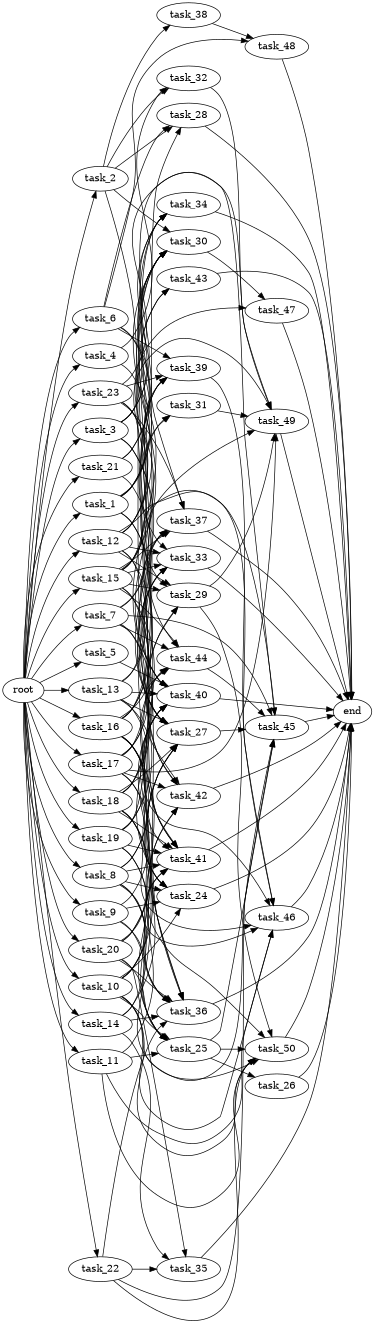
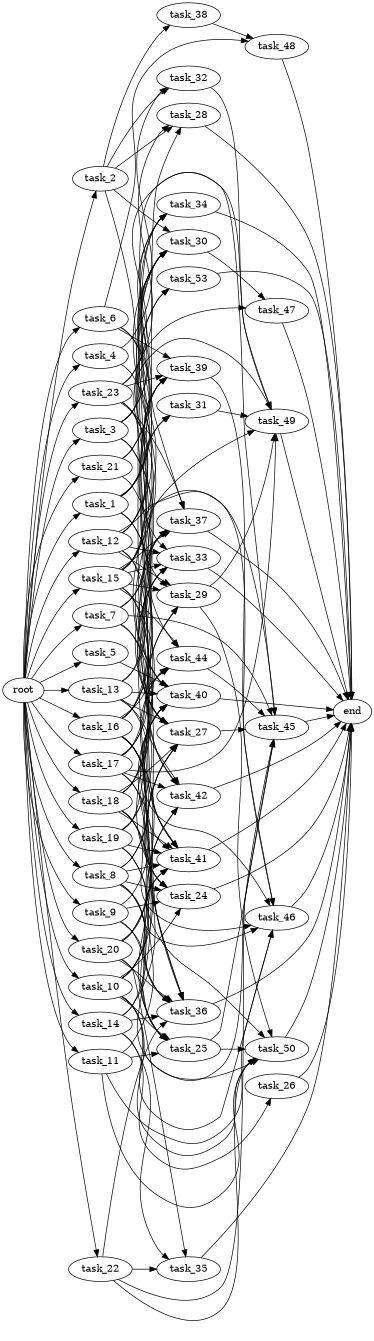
  digraph {
    rankdir=LR
    root
    task_1
    task_2
    task_3
    task_4
    task_5
    task_6
    task_7
    task_8
    task_9
    task_10
    task_11
    task_12
    task_13
    task_14
    task_15
    task_16
    task_17
    task_18
    task_19
    task_20
    task_21
    task_22
    task_23
    task_27
    task_30
    task_31
    task_39
    task_40
-   task_43
+   task_43 [label=task_53]
    task_28
    task_32
    task_38
    task_42
    task_34
    task_44
    task_49
    task_33
    task_37
    task_48
    task_24
    task_45
    task_25
    task_36
    task_46
    task_41
    task_50
    task_29
    task_47
    task_26
    task_35
    end
    root -> task_1
    root -> task_2
    root -> task_3
    root -> task_4
    root -> task_5
    root -> task_6
    root -> task_7
    root -> task_8
    root -> task_9
    root -> task_10
    root -> task_11
    root -> task_12
    root -> task_13
    root -> task_14
    root -> task_15
    root -> task_16
    root -> task_17
    root -> task_18
    root -> task_19
    root -> task_20
    root -> task_21
    root -> task_22
    root -> task_23
    task_1 -> task_27
    task_1 -> task_30
    task_1 -> task_31
    task_1 -> task_39
    task_1 -> task_40
    task_1 -> task_43
    task_2 -> task_30
    task_2 -> task_28
    task_2 -> task_32
    task_2 -> task_38
    task_2 -> task_42
    task_3 -> task_27
    task_3 -> task_30
    task_3 -> task_34
    task_3 -> task_44
    task_3 -> task_49
    task_4 -> task_40
    task_4 -> task_32
    task_5 -> task_40
    task_6 -> task_39
    task_6 -> task_33
    task_6 -> task_37
    task_6 -> task_48
    task_7 -> task_27
-   task_7 -> task_44
    task_7 -> task_49
    task_7 -> task_37
    task_7 -> task_24
    task_7 -> task_45
    task_8 -> task_40
    task_8 -> task_44
    task_8 -> task_24
    task_8 -> task_25
    task_8 -> task_36
    task_8 -> task_46
    task_8 -> task_41
    task_9 -> task_40
    task_9 -> task_24
    task_9 -> task_36
    task_9 -> task_50
    task_10 -> task_27
    task_10 -> task_42
    task_10 -> task_24
    task_10 -> task_45
    task_10 -> task_25
    task_10 -> task_46
    task_10 -> task_41
    task_10 -> task_50
    task_11 -> task_42
    task_11 -> task_25
    task_11 -> task_46
    task_11 -> task_50
    task_12 -> task_43
    task_12 -> task_42
    task_12 -> task_49
    task_12 -> task_33
    task_12 -> task_46
    task_12 -> task_41
    task_12 -> task_29
    task_12 -> task_47
    task_13 -> task_27
    task_13 -> task_40
    task_13 -> task_42
    task_13 -> task_34
    task_13 -> task_33
    task_13 -> task_41
    task_14 -> task_27
    task_14 -> task_37
    task_14 -> task_36
-   task_25 -> task_26
+   task_14 -> task_26
    task_14 -> task_35
    task_15 -> task_30
    task_15 -> task_31
    task_15 -> task_34
    task_15 -> task_44
    task_15 -> task_33
    task_15 -> task_37
    task_15 -> task_45
    task_15 -> task_36
    task_15 -> task_41
    task_15 -> task_29
    task_16 -> task_30
    task_16 -> task_44
    task_16 -> task_33
    task_16 -> task_37
    task_16 -> task_24
    task_16 -> task_36
    task_16 -> task_46
    task_16 -> task_41
    task_17 -> task_39
    task_17 -> task_42
    task_17 -> task_44
    task_17 -> task_49
    task_17 -> task_24
    task_17 -> task_36
    task_17 -> task_29
    task_18 -> task_27
    task_18 -> task_30
    task_18 -> task_39
    task_18 -> task_33
    task_18 -> task_25
    task_18 -> task_46
    task_18 -> task_41
    task_18 -> task_50
    task_19 -> task_40
    task_19 -> task_28
    task_19 -> task_25
    task_19 -> task_36
    task_19 -> task_41
    task_19 -> task_29
    task_20 -> task_27
    task_20 -> task_40
    task_20 -> task_25
    task_20 -> task_36
    task_20 -> task_41
    task_20 -> task_35
    task_21 -> task_27
    task_21 -> task_30
    task_21 -> task_34
    task_22 -> task_45
    task_22 -> task_36
    task_22 -> task_50
    task_22 -> task_35
    task_23 -> task_39
    task_23 -> task_40
-   task_6 -> task_28
+   task_23 -> task_28
    task_23 -> task_37
    task_23 -> task_45
    task_23 -> task_29
    task_27 -> task_45
    task_30 -> task_47
    task_31 -> task_49
    task_39 -> task_46
    task_40 -> end
    task_43 -> end
    task_28 -> end
    task_32 -> task_49
    task_38 -> task_48
    task_42 -> end
    task_34 -> end
    task_44 -> task_45
    task_49 -> end
    task_33 -> end
    task_37 -> end
    task_48 -> end
    task_24 -> end
    task_45 -> end
    task_25 -> task_45
    task_25 -> task_50
    task_36 -> end
    task_46 -> end
    task_41 -> end
    task_50 -> end
    task_29 -> task_49
    task_29 -> task_50
    task_47 -> end
    task_26 -> end
    task_35 -> end
  }
